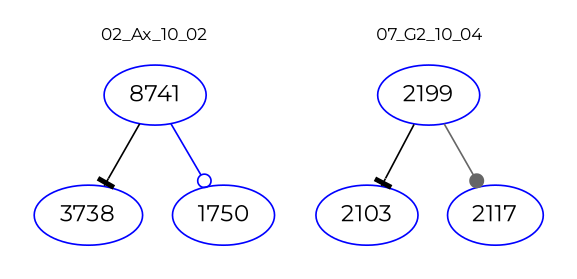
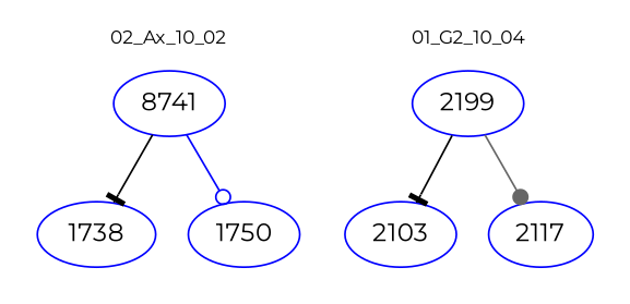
  digraph {
    fontname=Montserrat
    node [color=blue fontname=Montserrat]
    edge [arrowhead=tee color=black fontname=Montserrat]
    n1 [label=8741]
-   n2 [label=3738]
+   n2 [label=1738]
    n3 [label=1750]
    n4 [label=2199]
    n5 [label=2103]
    n6 [label=2117]
    subgraph cluster_1 {
      color=white
      fontsize=10
      label="02_Ax_10_02"
      n1
      n2
      n3
    }
    subgraph cluster_2 {
      color=white
      fontsize=10
-     label="07_G2_10_04"
+     label="01_G2_10_04"
      n4
      n5
      n6
    }
    n1 -> n2
    n1 -> n3 [arrowhead=odot color=blue]
    n4 -> n5
    n4 -> n6 [arrowhead=dot color=gray40]
  }
